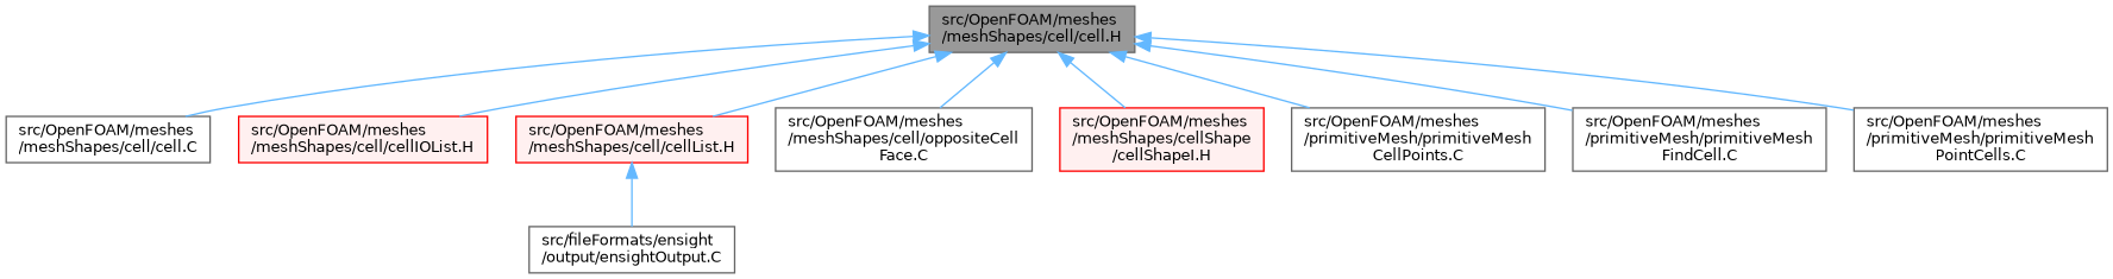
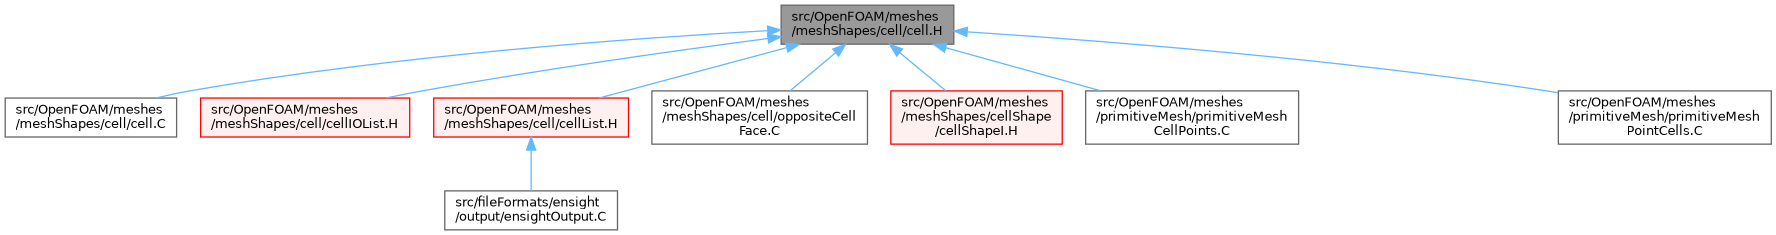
  digraph {
    node [color=grey40 fillcolor=white fontname=Helvetica fontsize=10 shape=box style=filled]
    edge [color=steelblue1 dir=back fontname=Helvetica fontsize=10 labelfontname=Helvetica labelfontsize=10 style=solid]
    n1 [color=gray40 fillcolor=grey60 fontcolor=black height=0.2 label="src/OpenFOAM/meshes\l/meshShapes/cell/cell.H" width=0.4]
    n2 [height=0.2 label="src/OpenFOAM/meshes\l/meshShapes/cell/cell.C" width=0.4]
    n3 [color=red fillcolor="#FFF0F0" height=0.2 label="src/OpenFOAM/meshes\l/meshShapes/cell/cellIOList.H" width=0.4]
    n4 [color=red fillcolor="#FFF0F0" height=0.2 label="src/OpenFOAM/meshes\l/meshShapes/cell/cellList.H" width=0.4]
    n5 [height=0.2 label="src/OpenFOAM/meshes\l/meshShapes/cell/oppositeCell\lFace.C" width=0.4]
    n6 [color=red fillcolor="#FFF0F0" height=0.2 label="src/OpenFOAM/meshes\l/meshShapes/cellShape\l/cellShapeI.H" width=0.4]
    n7 [height=0.2 label="src/OpenFOAM/meshes\l/primitiveMesh/primitiveMesh\lCellPoints.C" width=0.4]
-   n8 [height=0.2 label="src/OpenFOAM/meshes\l/primitiveMesh/primitiveMesh\lFindCell.C" width=0.4]
    n9 [height=0.2 label="src/OpenFOAM/meshes\l/primitiveMesh/primitiveMesh\lPointCells.C" width=0.4]
    n10 [height=0.2 label="src/fileFormats/ensight\l/output/ensightOutput.C" width=0.4]
    n1 -> n2
    n1 -> n3
    n1 -> n4
    n1 -> n5
    n1 -> n6
    n1 -> n7
-   n1 -> n8
    n1 -> n9
    n4 -> n10
  }
